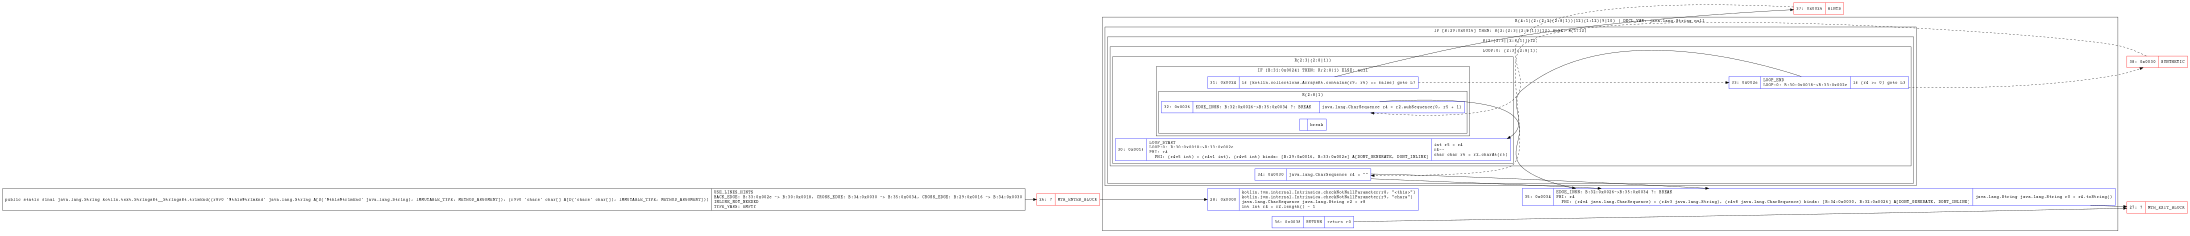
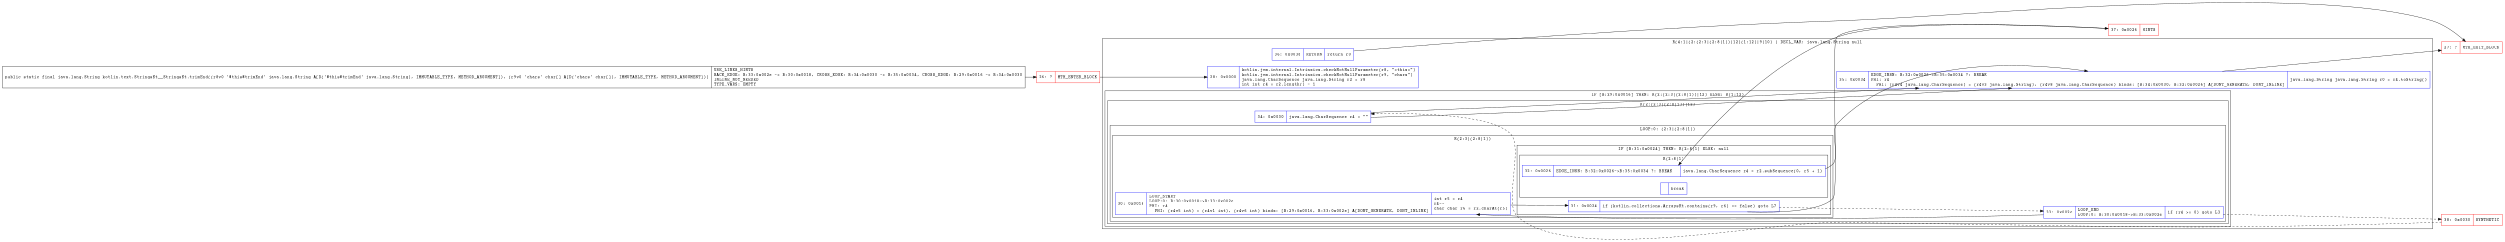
  digraph {
    fontname="Courier Prime"
    rankdir=LR
    node [color=blue fontname="Courier Prime" shape=record]
    edge [fontname="Courier Prime"]
    n1 [label="{32\:\ 0x0026|EDGE_INSN: B:32:0x0026\-\>B:35:0x0034 ?: BREAK  \l|java.lang.CharSequence r4 = r2.subSequence(0, r5 + 1)\l}"]
    n2 [label="{|break\l}"]
    n3 [label="{31\:\ 0x0024|if (kotlin.collections.ArraysKt.contains(r9, r6) == false) goto L7\l}"]
    n4 [label="{30\:\ 0x0018|LOOP_START\lLOOP:0: B:30:0x0018\-\>B:33:0x002e\lPHI: r4 \l  PHI: (r4v5 int) = (r4v1 int), (r4v6 int) binds: [B:29:0x0016, B:33:0x002e] A[DONT_GENERATE, DONT_INLINE]\l|int r5 = r4\lr4\-\-\lchar char r6 = r2.charAt(r5)\l}"]
    n5 [label="{33\:\ 0x002e|LOOP_END\lLOOP:0: B:30:0x0018\-\>B:33:0x002e\l|if (r4 \>= 0) goto L3\l}"]
    n6 [label="{34\:\ 0x0030|java.lang.CharSequence r4 = \"\"\l}"]
    n7 [label="{28\:\ 0x0000|kotlin.jvm.internal.Intrinsics.checkNotNullParameter(r8, \"\<this\>\")\lkotlin.jvm.internal.Intrinsics.checkNotNullParameter(r9, \"chars\")\ljava.lang.CharSequence java.lang.String r2 = r8\lint int r4 = r2.length() \- 1\l}"]
    n8 [label="{35\:\ 0x0034|EDGE_INSN: B:32:0x0026\-\>B:35:0x0034 ?: BREAK  \lPHI: r4 \l  PHI: (r4v4 java.lang.CharSequence) = (r4v3 java.lang.String), (r4v8 java.lang.CharSequence) binds: [B:34:0x0030, B:32:0x0026] A[DONT_GENERATE, DONT_INLINE]\l|java.lang.String java.lang.String r0 = r4.toString()\l}"]
    n9 [label="{36\:\ 0x0038|RETURN\l|return r0\l}"]
    n10 [color=red label="{37\:\ 0x0026|HINTS\l}"]
    n11 [color=red label="{38\:\ 0x0030|SYNTHETIC\l}"]
    n12 [color=red label="{27\:\ ?|MTH_EXIT_BLOCK\l}"]
    n13 [color=red label="{26\:\ ?|MTH_ENTER_BLOCK\l}"]
    n14 [label="{public static final java.lang.String kotlin.text.StringsKt__StringsKt.trimEnd((r8v0 '$this$trimEnd' java.lang.String A[D('$this$trimEnd' java.lang.String), IMMUTABLE_TYPE, METHOD_ARGUMENT]), (r9v0 'chars' char[] A[D('chars' char[]), IMMUTABLE_TYPE, METHOD_ARGUMENT]))  | USE_LINES_HINTS\lBACK_EDGE: B:33:0x002e \-\> B:30:0x0018, CROSS_EDGE: B:34:0x0030 \-\> B:35:0x0034, CROSS_EDGE: B:29:0x0016 \-\> B:34:0x0030\lINLINE_NOT_NEEDED\lTYPE_VARS: EMPTY\l}" color=""]
    subgraph cluster_1 {
      label="R(4:1|(2:(2:3|(2:8|1))|12)(1:12)|9|10) | DECL_VAR: java.lang.String null\l"
      n7
      n8
      n9
      subgraph cluster_2 {
        label="IF [B:29:0x0016] THEN: R(2:(2:3|(2:8|1))|12) ELSE: R(1:12)"
        subgraph cluster_3 {
          label="R(2:(2:3|(2:8|1))|12)"
          n6
          subgraph cluster_4 {
            label="LOOP:0: (2:3|(2:8|1))"
            n5
            subgraph cluster_5 {
              label="R(2:3|(2:8|1))"
              n4
              subgraph cluster_6 {
                label="IF [B:31:0x0024] THEN: R(2:8|1) ELSE: null"
                n3
                subgraph cluster_7 {
                  label="R(2:8|1)"
                  n1
                  n2
                }
              }
            }
          }
        }
        subgraph cluster_8 {
          label="R(1:12)"
        }
      }
    }
    n1 -> n8
    n3 -> n5 [style=dashed]
    n3 -> n10
+   n4 -> n3
    n5 -> n4
    n5 -> n11 [style=dashed]
    n6 -> n8
    n6 -> n8
    n8 -> n12
    n9 -> n12
-   n10 -> n1 [style=dashed]
+   n10 -> n1
    n11 -> n6 [style=dashed]
    n13 -> n7
    n14 -> n13
  }
